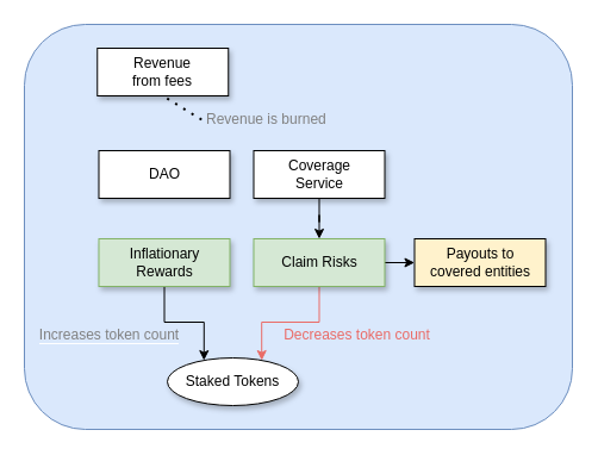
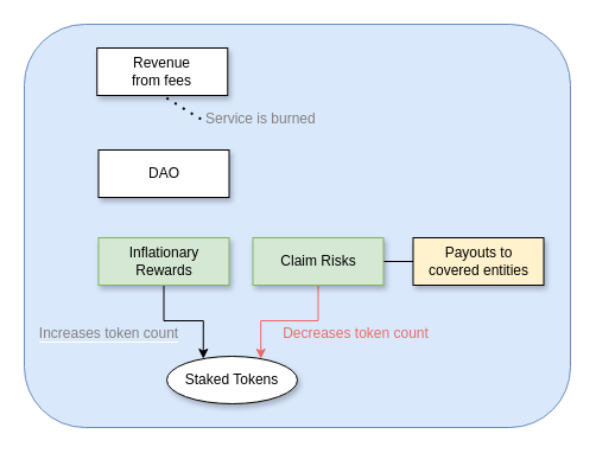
  <mxCell id="0" />
  <mxCell id="1" parent="0" />
  <mxCell id="2" value="" style="rounded=1;whiteSpace=wrap;html=1;fillColor=#dae8fc;strokeColor=#6c8ebf;" vertex="1" parent="1"><mxGeometry x="20" y="20" width="460" height="340" as="geometry" /></mxCell>
  <mxCell id="3" style="edgeStyle=orthogonalEdgeStyle;rounded=0;orthogonalLoop=1;jettySize=auto;html=1;entryX=0.25;entryY=0;entryDx=0;entryDy=0;strokeColor=#000000;strokeWidth=1;fontSize=12;fontColor=#808080;" parent="1" source="4" target="9" edge="1"><mxGeometry relative="1" as="geometry" /></mxCell>
  <mxCell id="4" value="Inflationary Rewards" style="rounded=0;whiteSpace=wrap;html=1;shadow=1;fillColor=#d5e8d4;strokeColor=#82b366;" parent="1" vertex="1"><mxGeometry x="82.5" y="200" width="110" height="40" as="geometry" /></mxCell>
- <mxCell id="5" value="" style="edgeStyle=orthogonalEdgeStyle;rounded=0;orthogonalLoop=1;jettySize=auto;html=1;strokeWidth=1;fontSize=12;fontColor=#000000;" parent="1" source="8" target="10" edge="1"><mxGeometry relative="1" as="geometry" /></mxCell>
+ <mxCell id="5" value="" style="edgeStyle=orthogonalEdgeStyle;rounded=0;orthogonalLoop=1;jettySize=auto;html=1;strokeWidth=1;fontSize=12;fontColor=#000000;endArrow=none;" parent="1" source="8" target="10" edge="1"><mxGeometry relative="1" as="geometry" /></mxCell>
  <mxCell id="6" value="" style="edgeStyle=orthogonalEdgeStyle;rounded=0;orthogonalLoop=1;jettySize=auto;html=1;entryX=0.75;entryY=0;entryDx=0;entryDy=0;strokeColor=#EA6B66;" parent="1" source="8" target="9" edge="1"><mxGeometry relative="1" as="geometry" /></mxCell>
  <mxCell id="7" value="&lt;font style=&quot;font-size: 12px&quot;&gt;Decreases token count&lt;/font&gt;" style="edgeLabel;html=1;align=center;verticalAlign=middle;resizable=0;points=[];fontColor=#EA6B66;labelBackgroundColor=#DAE8FC;" parent="6" vertex="1" connectable="0"><mxGeometry x="-0.226" y="-1" relative="1" as="geometry"><mxPoint x="44" y="11" as="offset" /></mxGeometry></mxCell>
  <mxCell id="8" value="Claim Risks" style="rounded=0;whiteSpace=wrap;html=1;shadow=1;fillColor=#d5e8d4;strokeColor=#82b366;" parent="1" vertex="1"><mxGeometry x="212.5" y="200" width="110" height="40" as="geometry" /></mxCell>
  <mxCell id="9" value="Staked Tokens" style="ellipse;whiteSpace=wrap;html=1;shadow=1;" parent="1" vertex="1"><mxGeometry x="140" y="300" width="110" height="40" as="geometry" /></mxCell>
  <mxCell id="10" value="Payouts to &lt;br&gt;covered entities" style="rounded=0;whiteSpace=wrap;html=1;shadow=1;fillColor=#fff2cc;" parent="1" vertex="1"><mxGeometry x="347.5" y="200" width="110" height="40" as="geometry" /></mxCell>
  <mxCell id="11" value="&lt;span style=&quot;background-color: rgb(218, 232, 252);&quot;&gt;Increases token count&lt;/span&gt;" style="edgeLabel;html=1;align=center;verticalAlign=middle;resizable=0;points=[];fontSize=12;fontColor=#808080;" parent="1" vertex="1" connectable="0"><mxGeometry x="90" y="280" as="geometry" /></mxCell>
  <mxCell id="12" value="Revenue&lt;br&gt;from fees" style="rounded=0;whiteSpace=wrap;html=1;shadow=1;" parent="1" vertex="1"><mxGeometry x="81.25" y="40" width="110" height="40" as="geometry" /></mxCell>
- <mxCell id="13" value="Revenue is burned" style="text;html=1;align=left;verticalAlign=middle;resizable=0;points=[];autosize=1;fontSize=12;fontColor=#808080;" parent="1" vertex="1"><mxGeometry x="171" y="90" width="120" height="20" as="geometry" /></mxCell>
- <mxCell id="14" value="" style="edgeStyle=orthogonalEdgeStyle;rounded=0;orthogonalLoop=1;jettySize=auto;html=1;strokeColor=#000000;strokeWidth=1;fontSize=12;fontColor=#808080;" parent="1" source="15" target="8" edge="1"><mxGeometry relative="1" as="geometry" /></mxCell>
- <mxCell id="15" value="Coverage&lt;br&gt;Service" style="rounded=0;whiteSpace=wrap;html=1;shadow=1;" parent="1" vertex="1"><mxGeometry x="212.5" y="126" width="110" height="40" as="geometry" /></mxCell>
+ <mxCell id="13" value="Service is burned" style="text;html=1;align=left;verticalAlign=middle;resizable=0;points=[];autosize=1;fontSize=12;fontColor=#808080;" parent="1" vertex="1"><mxGeometry x="171" y="90" width="120" height="20" as="geometry" /></mxCell>
  <mxCell id="16" value="" style="endArrow=none;dashed=1;html=1;dashPattern=1 3;strokeWidth=2;fontSize=12;fontColor=#808080;entryX=0.5;entryY=1;entryDx=0;entryDy=0;" parent="1" target="12" edge="1"><mxGeometry width="50" height="50" relative="1" as="geometry"><mxPoint x="168.75" y="100" as="sourcePoint" /><mxPoint x="438.75" y="340" as="targetPoint" /></mxGeometry></mxCell>
  <mxCell id="17" value="DAO" style="rounded=0;whiteSpace=wrap;html=1;shadow=1;" parent="1" vertex="1"><mxGeometry x="82.5" y="126" width="110" height="40" as="geometry" /></mxCell>
